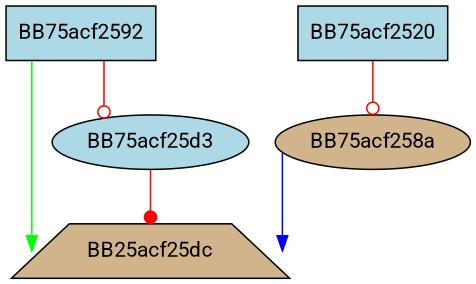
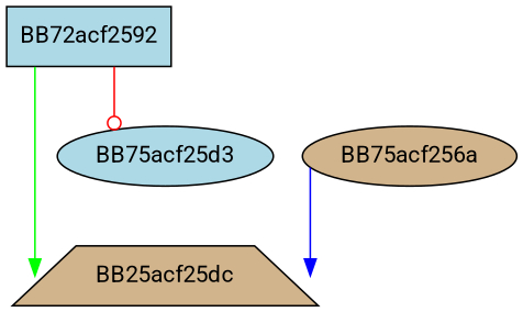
  digraph {
    fontname=Roboto
    splines=ortho
    node [fillcolor=lightblue fontname=Roboto shape=ellipse style=filled]
    edge [arrowhead=normal color=red fontname=Roboto]
-   BB75acf258a [fillcolor=tan]
-   BB75acf2520 [shape=box]
+   BB75acf258a [fillcolor=tan label=BB75acf256a]
    n3 [fillcolor=tan label=BB25acf25dc shape=trapezium]
-   BB75acf2592 [shape=box]
+   BB75acf2592 [shape=box label=BB72acf2592]
    BB75acf25d3
    BB75acf258a -> n3 [color=blue]
-   BB75acf2520 -> BB75acf258a [arrowhead=odot]
    BB75acf2592 -> n3 [color=green]
    BB75acf2592 -> BB75acf25d3 [arrowhead=odot]
-   BB75acf25d3 -> n3 [arrowhead=dot]
  }
